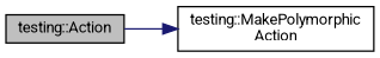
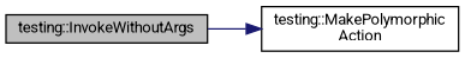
  digraph {
    rankdir=LR
    fontname=Roboto
    node [color=black fontname=Roboto fontsize=10 shape=record style=filled]
-   n1 [fillcolor=grey75 fontcolor=black height=0.2 label="testing::Action" width=0.4]
+   n1 [fillcolor=grey75 fontcolor=black height=0.2 label="testing::InvokeWithoutArgs" width=0.4]
    n2 [fillcolor=white height=0.2 label="testing::MakePolymorphic\lAction" width=0.4]
    n1 -> n2 [color=midnightblue fontname=Roboto fontsize=10 labelfontname=Helvetica labelfontsize=10 style=solid]
  }
